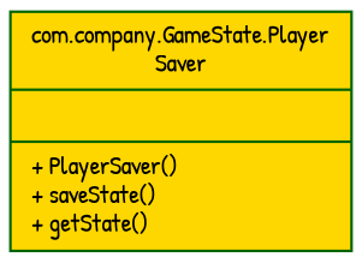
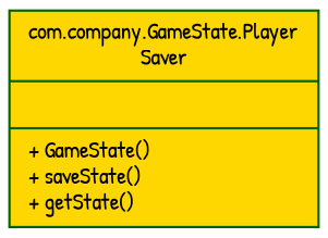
  digraph {
    fontname="Patrick Hand"
-   n1 [color=darkgreen fillcolor=gold fontcolor=black fontname="Patrick Hand" fontsize=10 height=0.2 label="{com.company.GameState.Player\lSaver\n||+ PlayerSaver()\l+ saveState()\l+ getState()\l}" shape=record style=filled width=0.4]
+   n1 [color=darkgreen fillcolor=gold fontcolor=black fontname="Patrick Hand" fontsize=10 height=0.2 label="{com.company.GameState.Player\lSaver\n||+ GameState()\l+ saveState()\l+ getState()\l}" shape=record style=filled width=0.4]
  }
